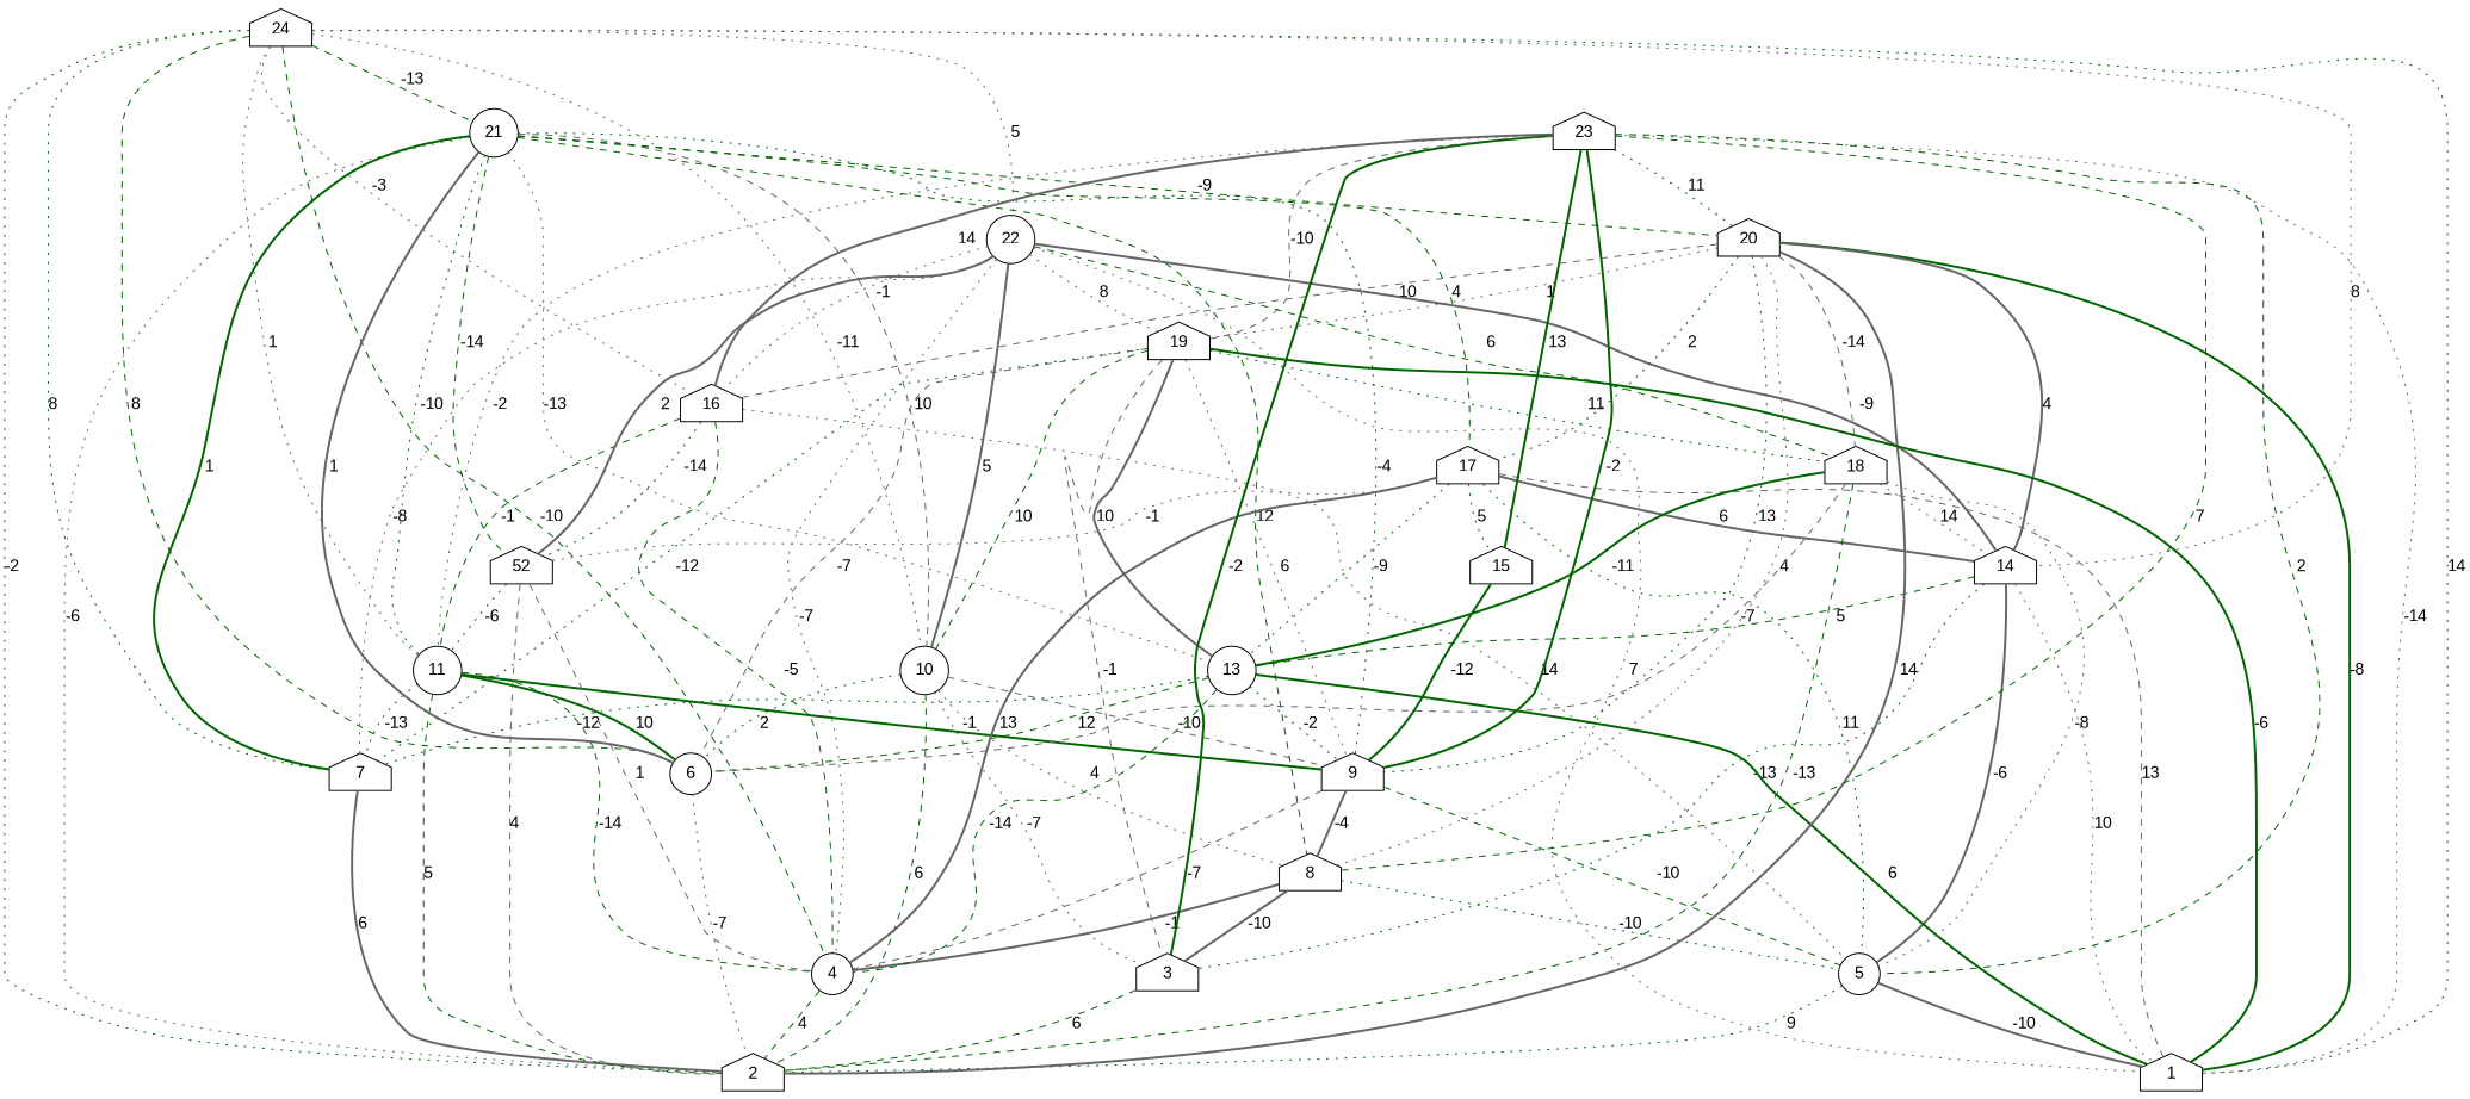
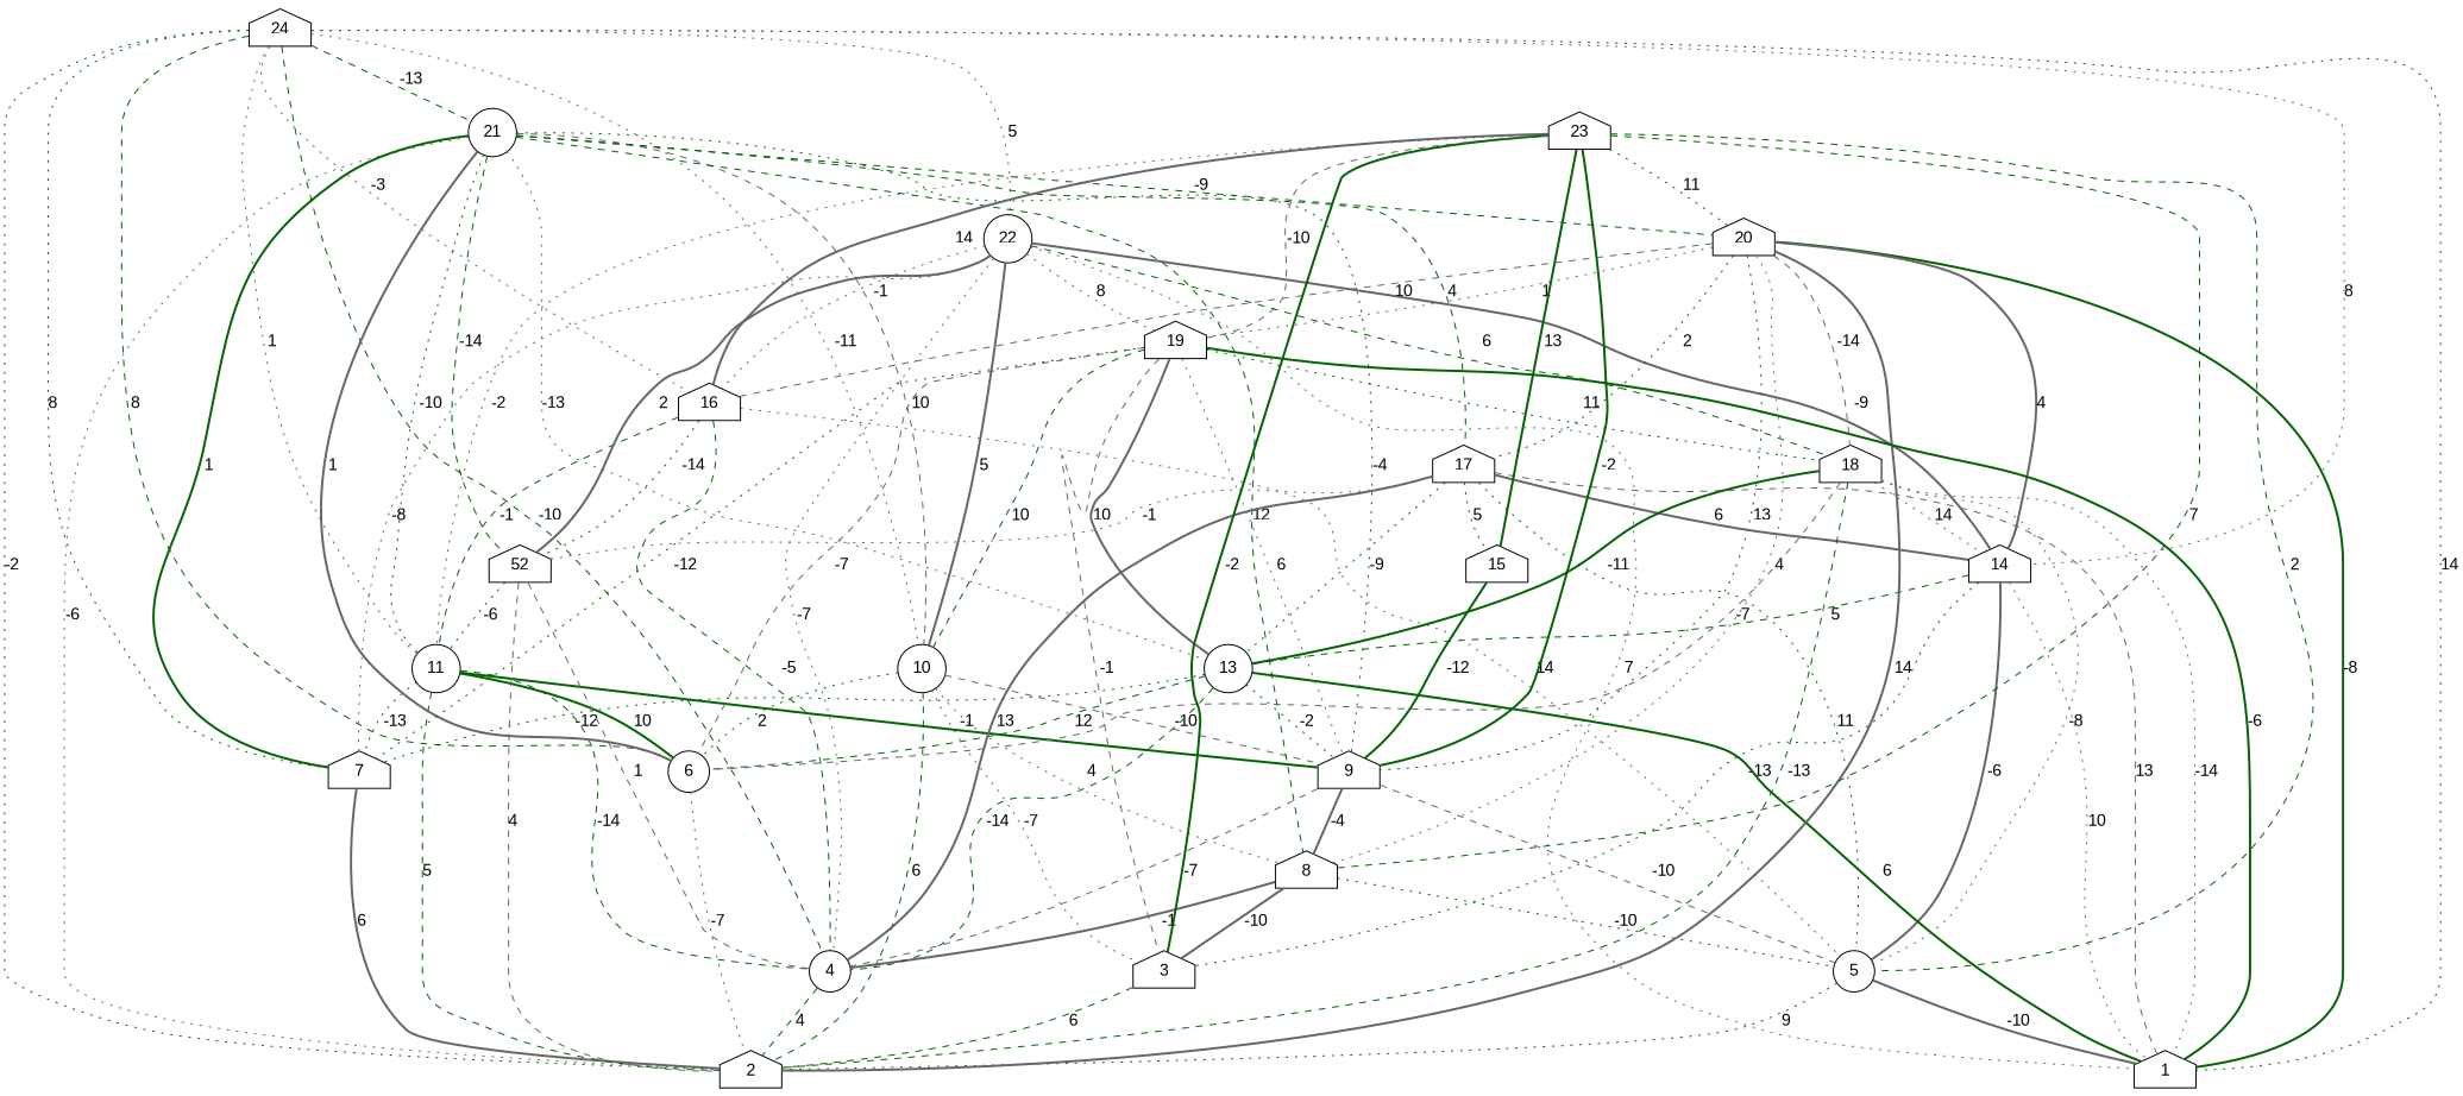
  graph {
    fontname="Liberation Sans"
    node [fontname="Liberation Sans" shape=house]
    edge [color=darkgreen fontname="Liberation Sans" style=dotted]
    24
    1
    2
    4 [shape=circle]
    6 [shape=circle]
    7
    10 [shape=circle]
    11 [shape=circle]
    14
    16
    21 [shape=circle]
    22 [shape=circle]
    3
    8
    9
    5 [shape=circle]
    13 [shape=circle]
    n18 [label=52]
    20
    17
    19
    18
    15
    23
    24 -- 1 [label=14]
    24 -- 2 [label=-2]
    24 -- 4 [label=-10 style=dashed]
    24 -- 6 [label=8 style=dashed]
    24 -- 7 [label=8]
    24 -- 10 [color=gray40 label=-11]
    24 -- 11 [color=gray40 label=1]
    24 -- 14 [color=gray40 label=8]
    24 -- 16 [color=gray40 label=-3]
    24 -- 21 [label=-13 style=dashed]
    24 -- 22 [color=gray40 label=5]
    4 -- 2 [label=4 style=dashed]
    6 -- 2 [color=gray40 label=-7]
    7 -- 2 [color=gray40 label=6 style=bold]
    10 -- 2 [label=6 style=dashed]
    10 -- 6 [label=2]
    10 -- 3 [color=gray40 label=-7]
    10 -- 8 [color=gray40 label=4]
    10 -- 9 [color=gray40 label=-10 style=dashed]
    11 -- 2 [label=5 style=dashed]
    11 -- 4 [label=-14 style=dashed]
    11 -- 6 [label=10 style=bold]
    11 -- 7 [label=-13]
    11 -- 9 [label=-1 style=bold]
    14 -- 1 [color=gray40 label=10]
    14 -- 3 [label=-13]
    14 -- 5 [color=gray40 label=-6 style=bold]
    14 -- 13 [label=5 style=dashed]
    16 -- 4 [label=-5 style=dashed]
    16 -- 11 [label=-1 style=dashed]
    16 -- 5 [color=gray40 label=14]
    16 -- n18 [label=-14]
    21 -- 2 [color=gray40 label=-6]
    21 -- 6 [color=gray40 label=1 style=bold]
    21 -- 7 [label=1 style=bold]
    21 -- 10 [color=gray40 label=10 style=dashed]
    21 -- 11 [label=-10]
    21 -- 8 [label=12 style=dashed]
    21 -- 9 [label=-4]
    21 -- 13 [color=gray40 label=-13]
    21 -- n18 [label=-14 style=dashed]
    21 -- 20 [label=-9 style=dashed]
    21 -- 17 [label=4 style=dashed]
    22 -- 1 [color=gray40 label=7]
    22 -- 4 [color=gray40 label=-7]
    22 -- 7 [color=gray40 label=-8]
    22 -- 10 [color=gray40 label=5 style=bold]
    22 -- 14 [color=gray40 label=-9 style=bold]
    22 -- 16 [color=gray40 label=-1]
    22 -- n18 [color=gray40 label=2 style=bold]
    22 -- 19 [color=gray40 label=8]
    22 -- 18 [label=6 style=dashed]
    3 -- 2 [label=6 style=dashed]
    8 -- 4 [color=gray40 label=-1 style=bold]
    8 -- 3 [color=gray40 label=-10 style=bold]
    8 -- 5 [label=-10]
    9 -- 4 [color=gray40 label=-7 style=dashed]
    9 -- 8 [color=gray40 label=-4 style=bold]
-   9 -- 5 [label=-10 style=dashed]
+   9 -- 5 [color=gray40 label=-10 style=dashed]
    5 -- 1 [color=gray40 label=-10 style=bold]
    5 -- 2 [label=9]
    13 -- 1 [label=6 style=bold]
    13 -- 4 [label=-14 style=dashed]
    13 -- 6 [label=12 style=dashed]
    13 -- 7 [label=-12]
    13 -- 9 [label=-2]
    n18 -- 2 [color=gray40 label=4 style=dashed]
    n18 -- 4 [color=gray40 label=1 style=dashed]
    n18 -- 11 [label=-6]
    20 -- 1 [label=-8 style=bold]
    20 -- 2 [color=gray40 label=14 style=bold]
    20 -- 14 [color=gray40 label=4 style=bold]
    20 -- 16 [color=gray40 label=10 style=dashed]
    20 -- 8 [color=gray40 label=4]
    20 -- 9 [label=13]
    20 -- 17 [label=2]
    20 -- 19 [color=gray40 label=1]
    20 -- 18 [color=gray40 label=-14 style=dashed]
    17 -- 1 [color=gray40 label=13 style=dashed]
    17 -- 4 [color=gray40 label=13 style=bold]
    17 -- 14 [color=gray40 label=6 style=bold]
    17 -- 5 [label=11]
    17 -- 13 [label=-9]
    17 -- n18 [color=gray40 label=-1]
    17 -- 15 [label=5]
    19 -- 1 [label=-6 style=bold]
    19 -- 6 [color=gray40 label=-7 style=dashed]
    19 -- 7 [label=-12]
    19 -- 10 [label=10 style=dashed]
    19 -- 3 [color=gray40 label=-1 style=dashed]
    19 -- 9 [color=gray40 label=6]
    19 -- 13 [color=gray40 label=10 style=bold]
    19 -- 18 [label=11]
-   23 -- 1 [color=gray40 label=-14]
+   18 -- 1 [color=gray40 label=-14]
    18 -- 2 [label=-13 style=dashed]
    18 -- 6 [color=gray40 label=-7 style=dashed]
    18 -- 14 [color=gray40 label=14]
    18 -- 5 [color=gray40 label=-8]
    18 -- 13 [label=-11 style=bold]
    15 -- 9 [label=-12 style=bold]
    23 -- 11 [color=gray40 label=-2]
    23 -- 16 [color=gray40 label=14 style=bold]
    23 -- 3 [label=-2 style=bold]
    23 -- 8 [label=7 style=dashed]
    23 -- 9 [label=-2 style=bold]
    23 -- 5 [label=2 style=dashed]
    23 -- 20 [label=11]
    23 -- 19 [color=gray40 label=-10 style=dashed]
    23 -- 15 [label=13 style=bold]
  }
